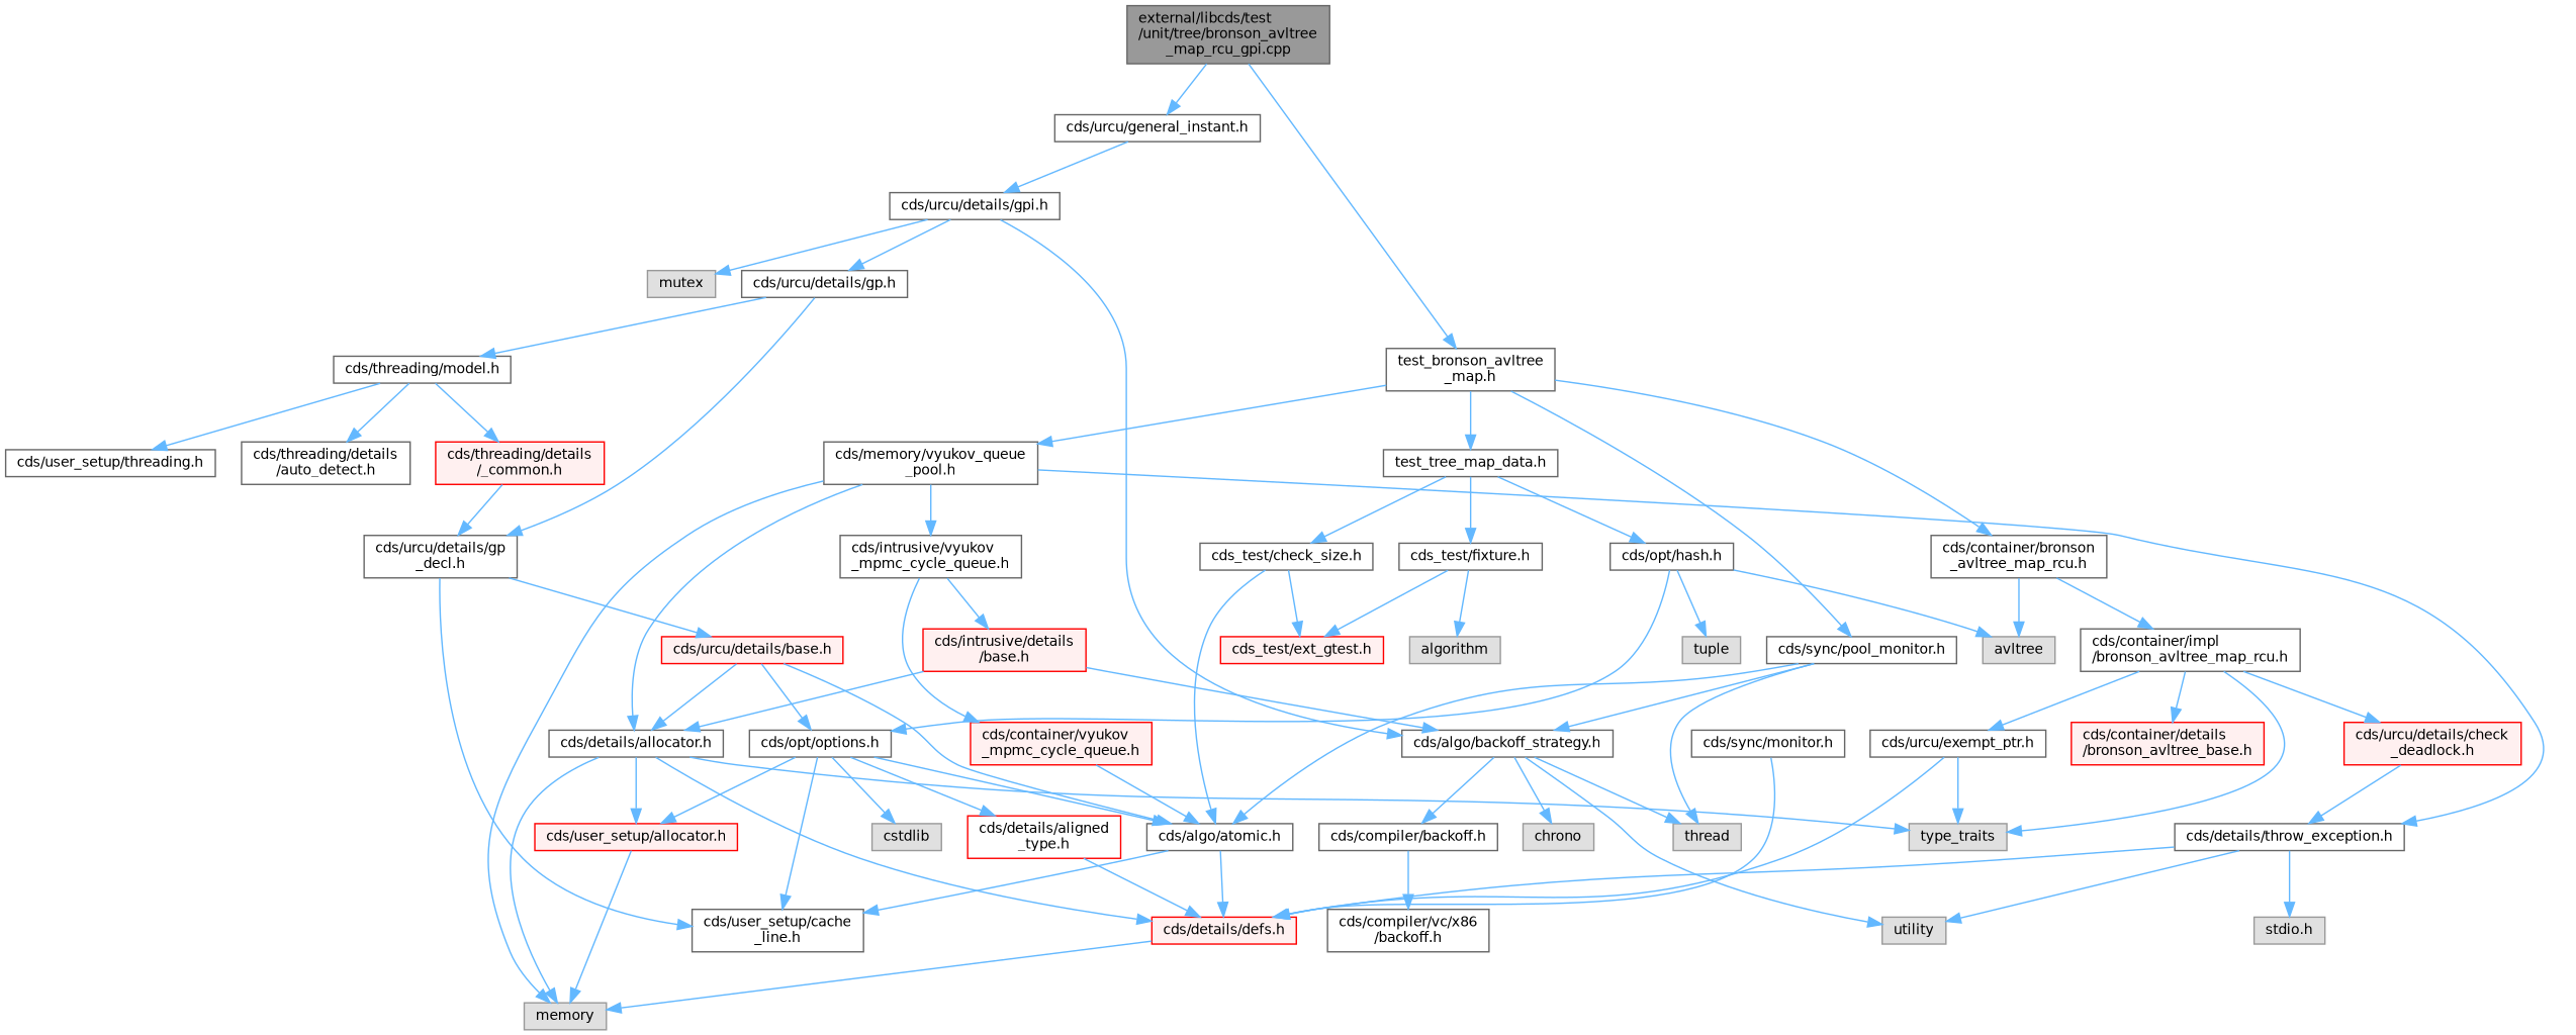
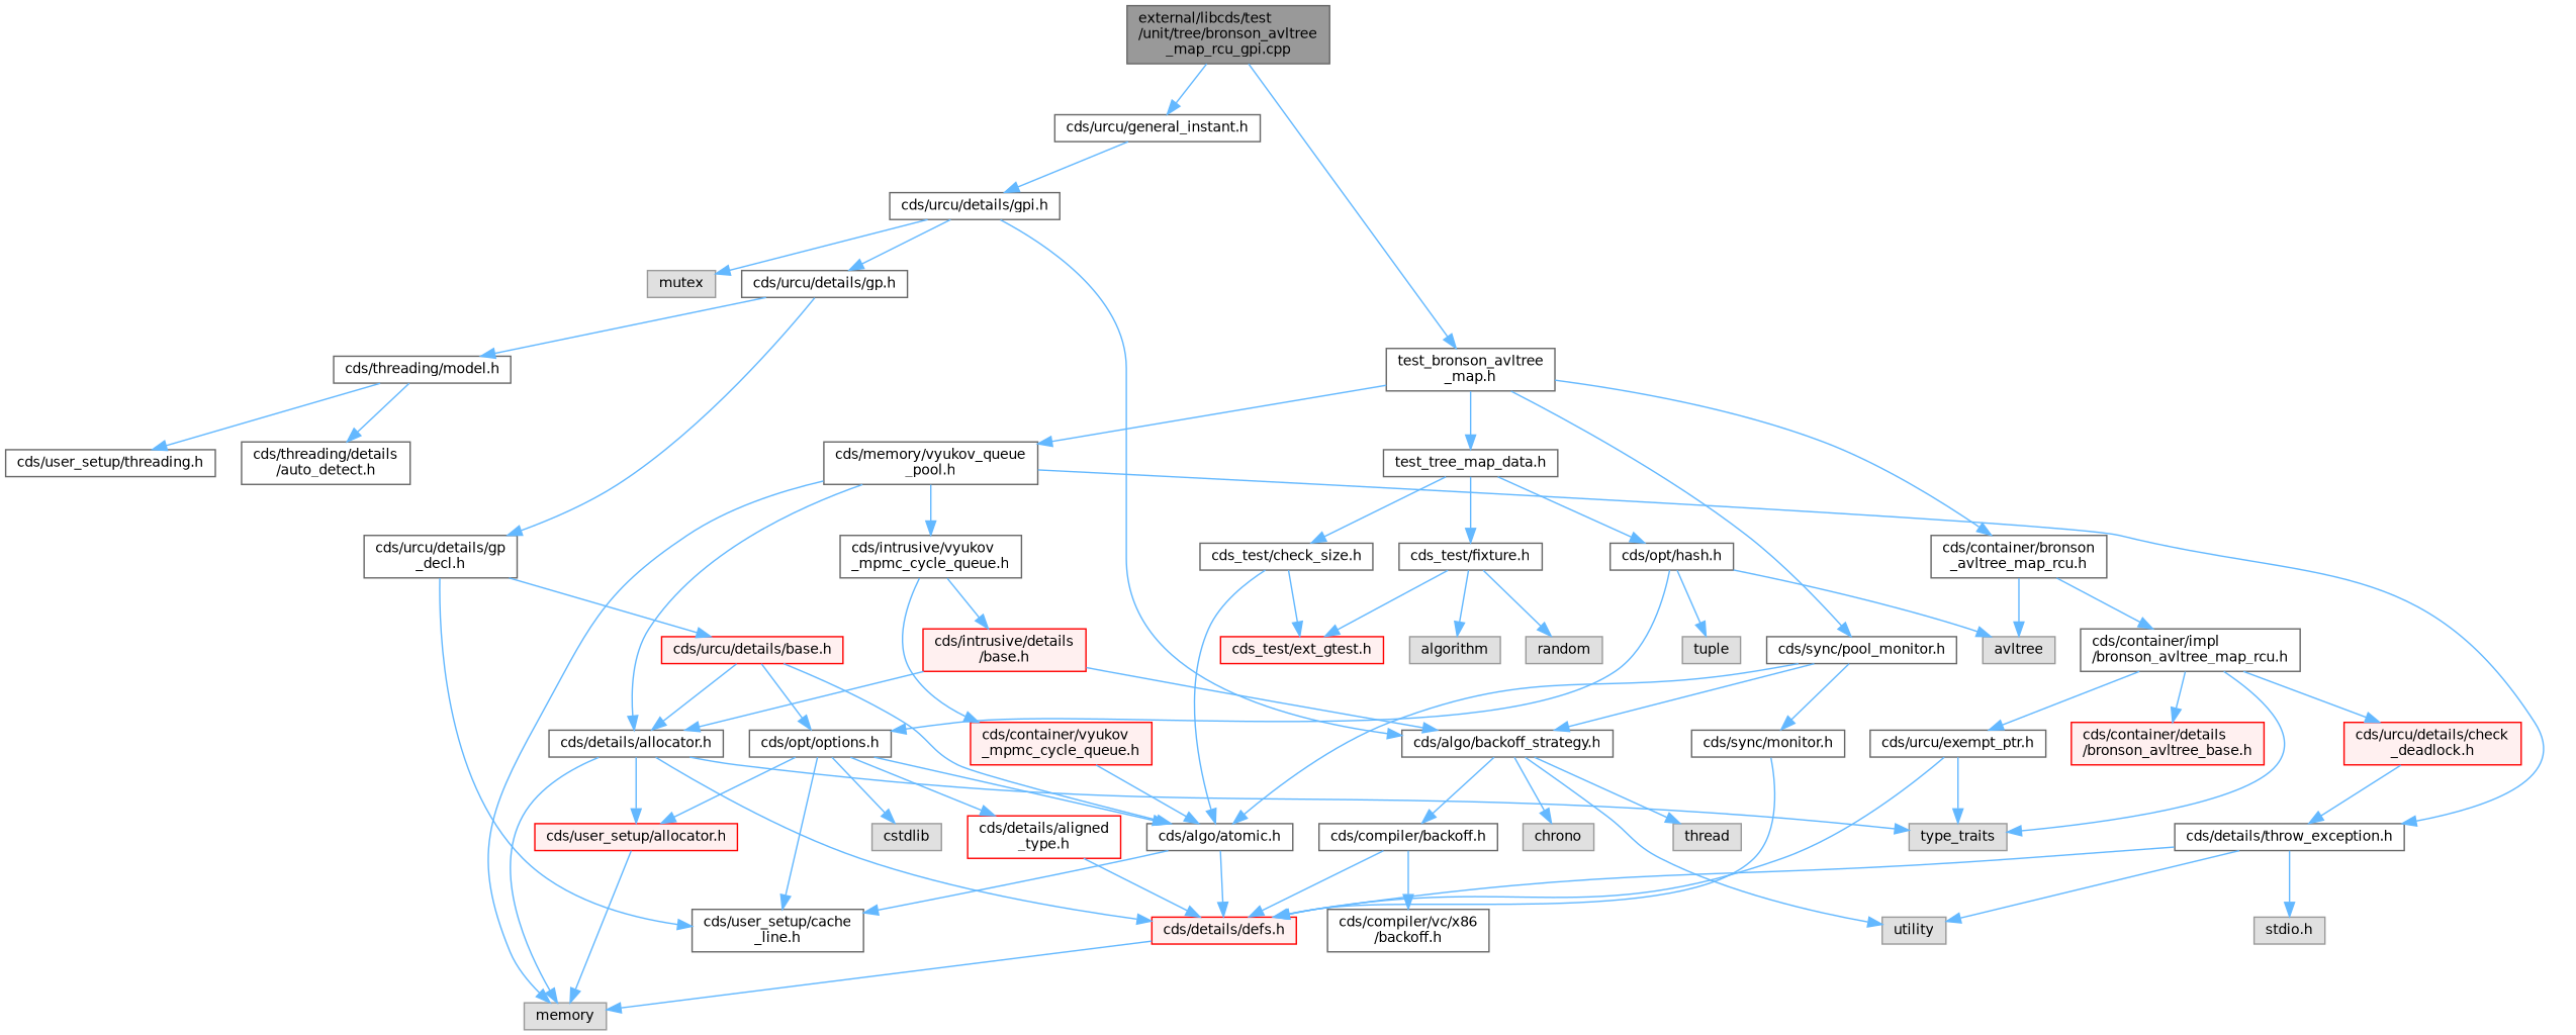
  digraph {
    node [color=grey40 fillcolor=white fontname=Helvetica fontsize=10 shape=box style=filled]
    edge [color=steelblue1 fontname=Helvetica fontsize=10 labelfontname=Helvetica labelfontsize=10 style=solid]
    n1 [color=gray40 fillcolor=grey60 fontcolor=black height=0.2 label="external/libcds/test\l/unit/tree/bronson_avltree\l_map_rcu_gpi.cpp" width=0.4]
    n2 [height=0.2 label="cds/urcu/general_instant.h" width=0.4]
    n3 [height=0.2 label="test_bronson_avltree\l_map.h" width=0.4]
    n4 [height=0.2 label="cds/urcu/details/gpi.h" width=0.4]
    n5 [height=0.2 label="test_tree_map_data.h" width=0.4]
    n6 [height=0.2 label="cds/container/bronson\l_avltree_map_rcu.h" width=0.4]
    n7 [height=0.2 label="cds/sync/pool_monitor.h" width=0.4]
    n8 [height=0.2 label="cds/memory/vyukov_queue\l_pool.h" width=0.4]
    n9 [color=grey60 fillcolor="#E0E0E0" height=0.2 label=mutex width=0.4]
    n10 [height=0.2 label="cds/urcu/details/gp.h" width=0.4]
    n11 [height=0.2 label="cds/algo/backoff_strategy.h" width=0.4]
    n12 [height=0.2 label="cds/urcu/details/gp\l_decl.h" width=0.4]
    n13 [height=0.2 label="cds/threading/model.h" width=0.4]
    n14 [color=grey60 fillcolor="#E0E0E0" height=0.2 label=utility width=0.4]
    n15 [color=grey60 fillcolor="#E0E0E0" height=0.2 label=thread width=0.4]
    n16 [color=grey60 fillcolor="#E0E0E0" height=0.2 label=chrono width=0.4]
    n17 [height=0.2 label="cds/compiler/backoff.h" width=0.4]
    n18 [color=red fillcolor="#FFF0F0" height=0.2 label="cds/urcu/details/base.h" width=0.4]
    n19 [height=0.2 label="cds/user_setup/cache\l_line.h" width=0.4]
-   n20 [color=red fillcolor="#FFF0F0" height=0.2 label="cds/threading/details\l/_common.h" width=0.4]
    n21 [height=0.2 label="cds/user_setup/threading.h" width=0.4]
    n22 [height=0.2 label="cds/threading/details\l/auto_detect.h" width=0.4]
    n23 [height=0.2 label="cds/algo/atomic.h" width=0.4]
    n24 [height=0.2 label="cds/details/allocator.h" width=0.4]
    n25 [height=0.2 label="cds/opt/options.h" width=0.4]
    n26 [color=red fillcolor="#FFF0F0" height=0.2 label="cds/details/defs.h" width=0.4]
    n27 [color=grey60 fillcolor="#E0E0E0" height=0.2 label=memory width=0.4]
    n28 [color=grey60 fillcolor="#E0E0E0" height=0.2 label=type_traits width=0.4]
    n29 [color=red fillcolor="#FFF0F0" height=0.2 label="cds/user_setup/allocator.h" width=0.4]
    n30 [height=0.2 label="cds/compiler/vc/x86\l/backoff.h" width=0.4]
    n31 [height=0.2 label="cds_test/check_size.h" width=0.4]
    n32 [height=0.2 label="cds_test/fixture.h" width=0.4]
    n33 [height=0.2 label="cds/opt/hash.h" width=0.4]
    n34 [color=grey60 fillcolor="#E0E0E0" height=0.2 label=avltree width=0.4]
    n35 [height=0.2 label="cds/container/impl\l/bronson_avltree_map_rcu.h" width=0.4]
    n36 [height=0.2 label="cds/sync/monitor.h" width=0.4]
    n37 [height=0.2 label="cds/details/throw_exception.h" width=0.4]
    n38 [height=0.2 label="cds/intrusive/vyukov\l_mpmc_cycle_queue.h" width=0.4]
    n39 [color=red fillcolor="#FFF0F0" height=0.2 label="cds_test/ext_gtest.h" width=0.4]
    n40 [color=grey60 fillcolor="#E0E0E0" height=0.2 label=algorithm width=0.4]
+   n41 [color=grey60 fillcolor="#E0E0E0" height=0.2 label=random width=0.4]
    n42 [color=grey60 fillcolor="#E0E0E0" height=0.2 label=tuple width=0.4]
    n43 [color=grey60 fillcolor="#E0E0E0" height=0.2 label=cstdlib width=0.4]
    n44 [color=red height=0.2 label="cds/details/aligned\l_type.h" width=0.4]
    n45 [color=red fillcolor="#FFF0F0" height=0.2 label="cds/container/details\l/bronson_avltree_base.h" width=0.4]
    n46 [color=red fillcolor="#FFF0F0" height=0.2 label="cds/urcu/details/check\l_deadlock.h" width=0.4]
    n47 [height=0.2 label="cds/urcu/exempt_ptr.h" width=0.4]
    n48 [color=grey60 fillcolor="#E0E0E0" height=0.2 label="stdio.h" width=0.4]
    n49 [color=red fillcolor="#FFF0F0" height=0.2 label="cds/intrusive/details\l/base.h" width=0.4]
    n50 [color=red fillcolor="#FFF0F0" height=0.2 label="cds/container/vyukov\l_mpmc_cycle_queue.h" width=0.4]
    n1 -> n2
    n1 -> n3
    n2 -> n4
    n3 -> n5
    n3 -> n6
    n3 -> n7
    n3 -> n8
    n4 -> n9
    n4 -> n10
    n4 -> n11
    n5 -> n31
    n5 -> n32
    n5 -> n33
    n6 -> n34
    n6 -> n35
    n7 -> n11
    n7 -> n23
-   n7 -> n15
+   n7 -> n36
    n8 -> n24
    n8 -> n27
    n8 -> n37
    n8 -> n38
    n10 -> n12
    n10 -> n13
    n11 -> n14
    n11 -> n15
    n11 -> n16
    n11 -> n17
    n12 -> n18
    n12 -> n19
-   n13 -> n20
    n13 -> n21
    n13 -> n22
+   n17 -> n26
    n17 -> n30
    n18 -> n23
    n18 -> n24
    n18 -> n25
-   n20 -> n12
    n23 -> n19
    n23 -> n26
    n24 -> n26
    n24 -> n27
    n24 -> n28
    n24 -> n29
    n25 -> n19
    n25 -> n23
    n25 -> n29
    n25 -> n43
    n25 -> n44
    n26 -> n27
    n29 -> n27
    n31 -> n23
    n31 -> n39
    n32 -> n39
    n32 -> n40
+   n32 -> n41
    n33 -> n25
    n33 -> n34
    n33 -> n42
    n35 -> n28
    n35 -> n45
    n35 -> n46
    n35 -> n47
    n36 -> n26
    n37 -> n14
    n37 -> n26
    n37 -> n48
    n38 -> n49
    n38 -> n50
    n44 -> n26
    n46 -> n37
    n47 -> n26
    n47 -> n28
    n49 -> n11
    n49 -> n24
    n50 -> n23
  }
